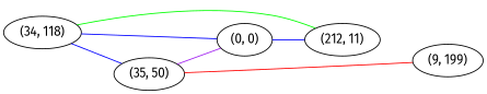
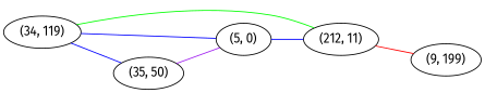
  graph {
    fontname="Fira Sans"
    rankdir=LR
    node [fontname="Fira Sans"]
    edge [color=blue fontname="Fira Sans" weight=3]
-   "(34, 119)" [label="(34, 118)"]
+   "(34, 119)"
    "(35, 50)"
    "(212, 11)"
-   "(0, 0)"
+   "(0, 0)" [label="(5, 0)"]
    "(9, 199)"
    "(34, 119)" -- "(35, 50)"
    "(34, 119)" -- "(212, 11)" [color=green weight=2]
    "(34, 119)" -- "(0, 0)"
    "(35, 50)" -- "(0, 0)" [color=purple weight=4]
-   "(35, 50)" -- "(9, 199)" [color=red weight=1]
+   "(212, 11)" -- "(9, 199)" [color=red weight=1]
    "(0, 0)" -- "(212, 11)"
  }
